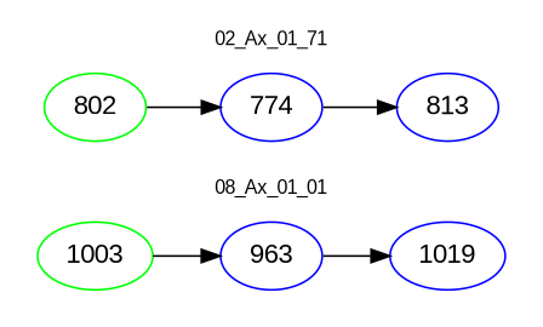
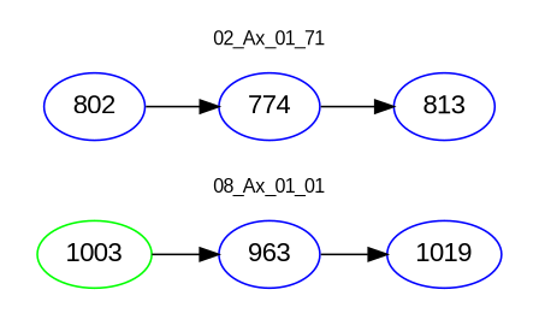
  digraph {
    fontname="Liberation Sans"
    rankdir=LR
    node [color=blue fontname="Liberation Sans"]
    edge [color=black fontname="Liberation Sans"]
    n1 [color=green label=1003]
    n2 [label=963]
    n3 [label=1019]
-   n4 [color=green label=802]
+   n4 [label=802]
    n5 [label=774]
    n6 [label=813]
    subgraph cluster_1 {
      color=white
      fontsize=10
      label="08_Ax_01_01"
      n1
      n2
      n3
    }
    subgraph cluster_2 {
      color=white
      fontsize=10
      label="02_Ax_01_71"
      n4
      n5
      n6
    }
    n1 -> n2
    n2 -> n3
    n4 -> n5
    n5 -> n6
  }
